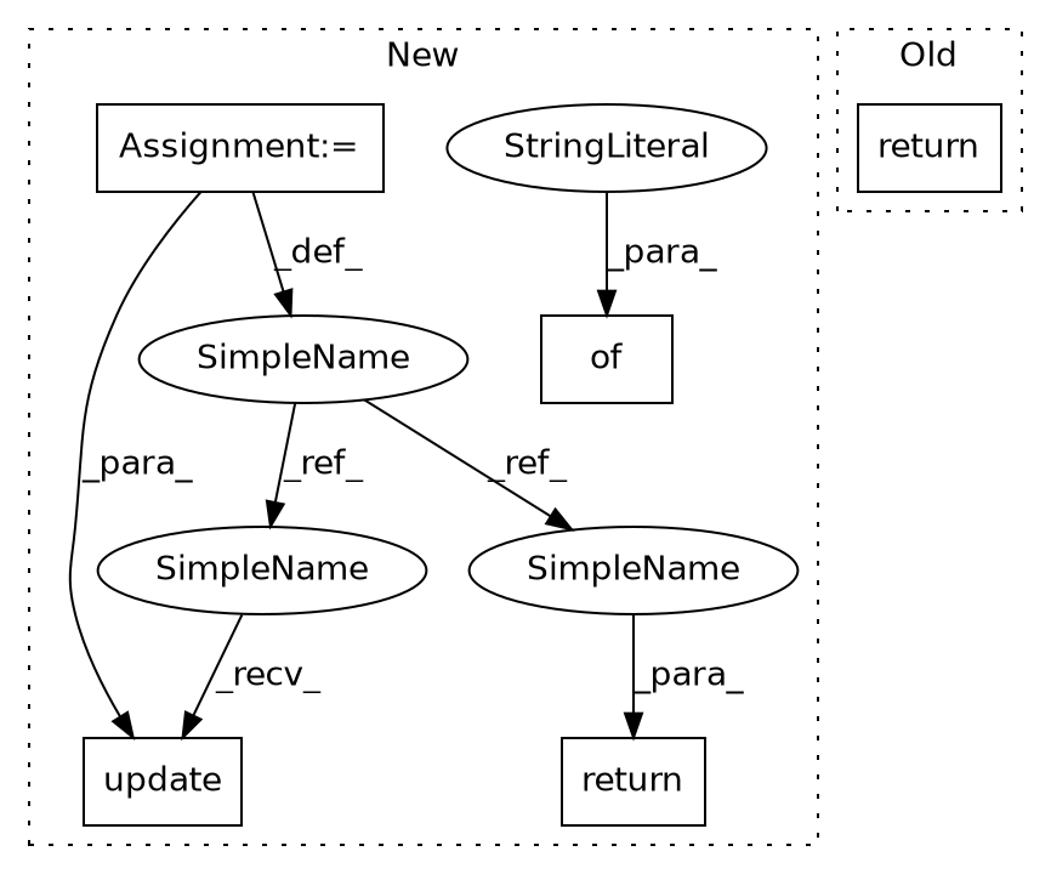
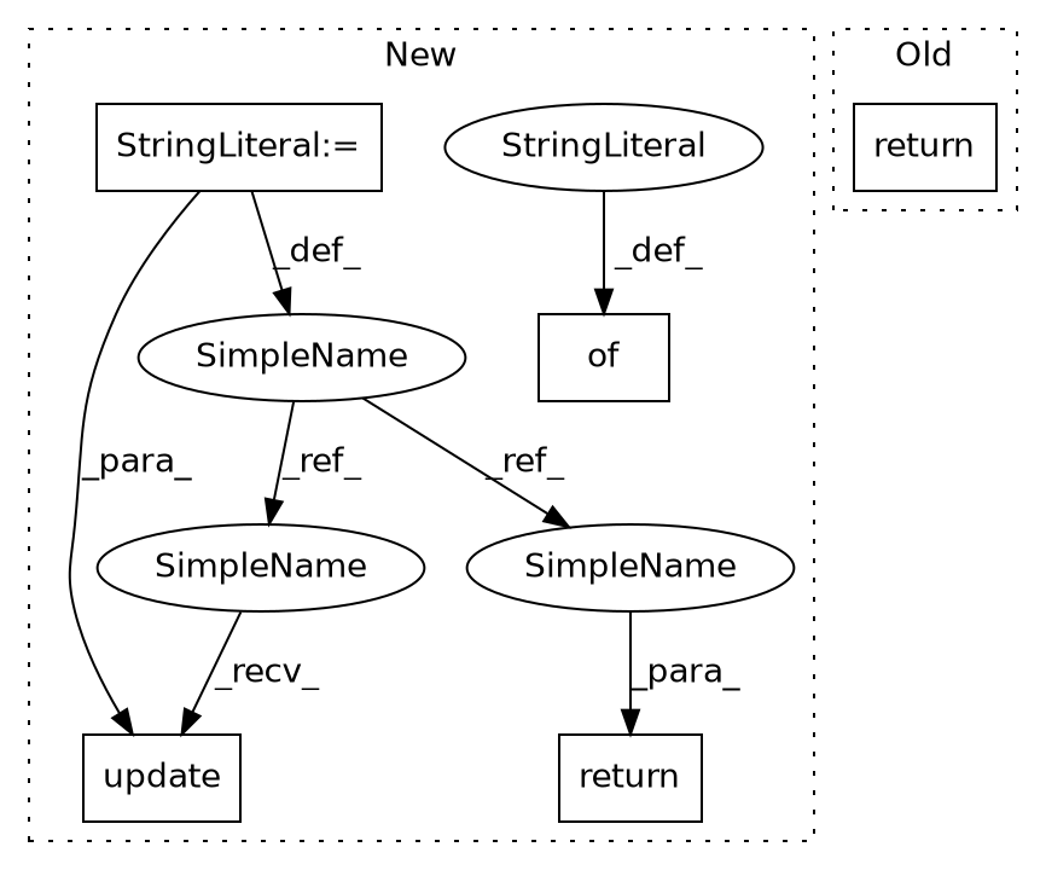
  digraph {
    fontname="DejaVu Sans"
    node [a=42 fontname="DejaVu Sans" l=11 shape=box]
    edge [fontname="DejaVu Sans"]
    n1 [a=32 l="7,1" label=update s="5669,6033"]
    n2 [a=32 l="3,1" label=of s="5680,6032"]
    n3 [label=SimpleName s=5596 shape=ellipse]
    n4 [a=41 l=7 label=return s=6341]
    n5 [a=45 l=20 label=StringLiteral s=5985 shape=ellipse]
-   n6 [a=7 l=1 label="Assignment:=" s=5607]
+   n6 [a=7 l=1 label="StringLiteral:=" s=5607]
    n7 [label=SimpleName s=5657 shape=ellipse]
    n8 [label=SimpleName s=6348 shape=ellipse]
    n9 [a=41 l=7 label=return s=6718]
    subgraph cluster_1 {
      label=New
      style=dotted
      n1
      n2
      n3
      n4
      n5
      n6
      n7
      n8
    }
    subgraph cluster_2 {
      label=Old
      style=dotted
      n9
    }
    n3 -> n7 [label=_ref_]
    n3 -> n8 [label=_ref_]
-   n5 -> n2 [label=_para_]
+   n5 -> n2 [label=_def_]
    n6 -> n1 [label=_para_]
    n6 -> n3 [label=_def_]
    n7 -> n1 [label=_recv_]
    n8 -> n4 [label=_para_]
  }
